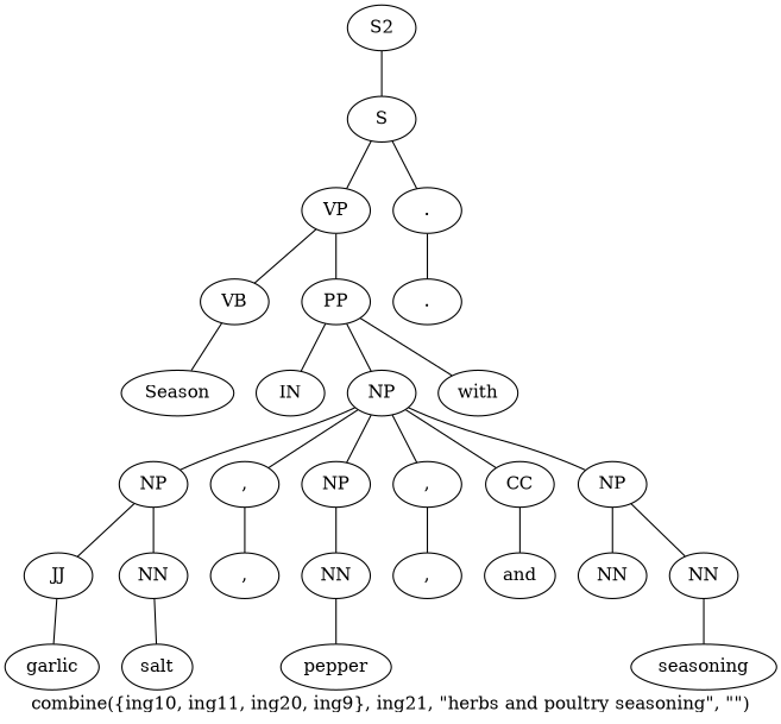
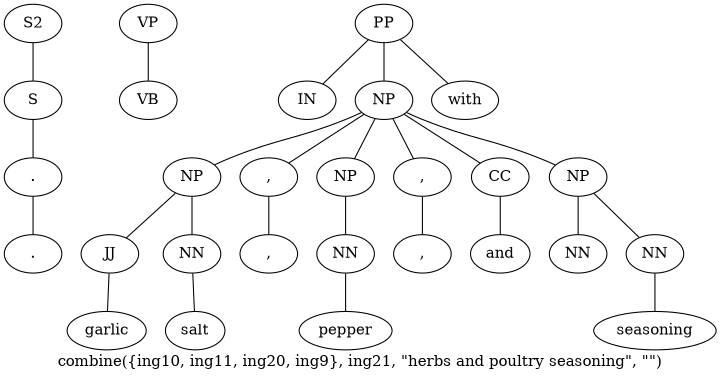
  graph {
    label="combine({ing10, ing11, ing20, ing9}, ing21, \"herbs and poultry seasoning\", \"\")"
    n1 [label=S2]
    n2 [label=S]
    n3 [label=VP]
    n4 [label="."]
    n5 [label=VB]
    n6 [label=PP]
    n7 [label="."]
-   n8 [label=Season]
    n9 [label=IN]
    n10 [label=NP]
    n11 [label=with]
    n12 [label=NP]
    n13 [label=","]
    n14 [label=NP]
    n15 [label=","]
    n16 [label=CC]
    n17 [label=NP]
    n18 [label=JJ]
    n19 [label=NN]
    n20 [label=","]
    n21 [label=NN]
    n22 [label=","]
    n23 [label=and]
    n24 [label=NN]
    n25 [label=NN]
    n26 [label=garlic]
    n27 [label=salt]
    n28 [label=pepper]
    n29 [label=seasoning]
    n1 -- n2
-   n2 -- n3
    n2 -- n4
    n3 -- n5
-   n3 -- n6
    n4 -- n7
-   n5 -- n8
    n6 -- n9
    n6 -- n10
    n6 -- n11
    n10 -- n12
    n10 -- n13
    n10 -- n14
    n10 -- n15
    n10 -- n16
    n10 -- n17
    n12 -- n18
    n12 -- n19
    n13 -- n20
    n14 -- n21
    n15 -- n22
    n16 -- n23
    n17 -- n24
    n17 -- n25
    n18 -- n26
    n19 -- n27
    n21 -- n28
    n25 -- n29
  }
